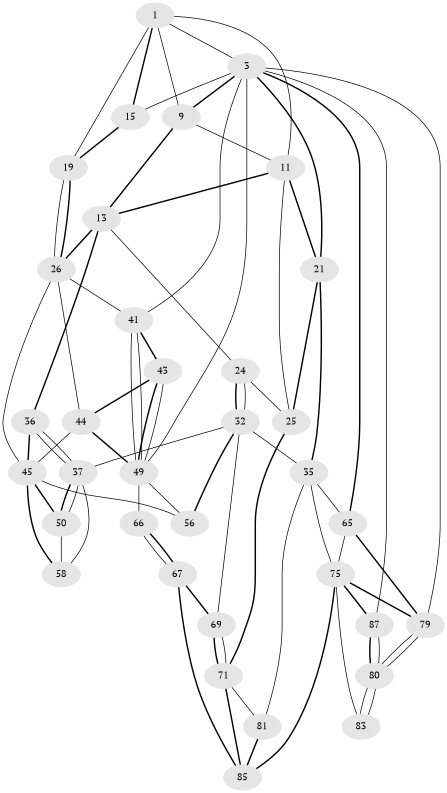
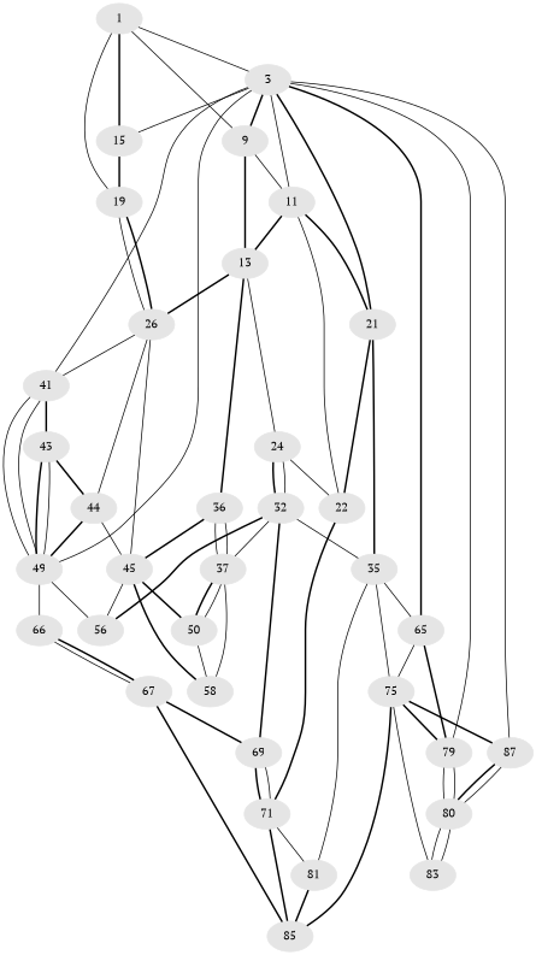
  graph {
    fontname="PT Serif"
    node [color=gray90 fontname="PT Serif" style=filled]
    edge [fontname="PT Serif" style=solid]
    1 [super="+2+7"]
    3 [super="+4+16"]
    9 [super="+10"]
    15 [super="+18"]
    19
    11 [super="+20+12"]
    21 [super="+28"]
    41 [super="+42"]
    49 [super="+53"]
    65
    n11 [label=87]
    79
    13 [super="+14+22"]
    26 [super="+27"]
-   25
+   25 [label=22]
    35 [super="+64"]
    43
    56 [super="+57"]
    66
    75 [super="+78+76"]
    80
    24
    36 [super="+39"]
    71 [super="+72"]
    32 [super="+33"]
    44 [super="+48"]
    45 [super="+46"]
    37 [super="+38"]
    81
    69
    50
    58
    85 [super="+86"]
    83
    67 [super="+74+68"]
    1 -- 3
    1 -- 9
    1 -- 15 [style=bold weight=2]
    1 -- 19
    3 -- 9 [style=bold]
    3 -- 15
-   1 -- 11
+   3 -- 11
    3 -- 21 [style=bold]
    3 -- 41
    3 -- 49
    3 -- 65 [style=bold]
    3 -- n11
    3 -- 79
    9 -- 11
    9 -- 13 [style=bold]
    15 -- 19 [style=bold]
    19 -- 26
    19 -- 26 [style=bold]
    11 -- 21 [style=bold]
    11 -- 13 [style=bold]
    11 -- 25
    21 -- 25 [style=bold]
    21 -- 35 [style=bold]
    41 -- 49
    41 -- 49
    41 -- 43 [style=bold]
    49 -- 56
    49 -- 66 [weight=2]
    65 -- 79 [style=bold]
    65 -- 75
    n11 -- 80 [style=bold]
    n11 -- 80
    79 -- 80
    79 -- 80
    13 -- 26 [style=bold weight=2]
    13 -- 24
    13 -- 36 [style=bold weight=2]
    26 -- 41
    26 -- 44
    26 -- 45
    25 -- 71 [style=bold]
    35 -- 65
    35 -- 75
    35 -- 81
    43 -- 49 [style=bold]
    43 -- 49
    43 -- 44 [style=bold]
    66 -- 67
    66 -- 67 [style=bold]
    75 -- n11 [style=bold]
    75 -- 79 [style=bold]
    75 -- 85 [style=bold weight=2]
    75 -- 83 [weight=2]
    80 -- 83
    80 -- 83
    24 -- 25
    24 -- 32 [style=bold]
    24 -- 32
    36 -- 45 [style=bold]
    36 -- 37
    36 -- 37
    71 -- 81
    71 -- 85 [style=bold]
    32 -- 35
    32 -- 56 [style=bold]
    32 -- 37
-   32 -- 69
+   32 -- 69 [style=bold]
    44 -- 49 [style=bold]
    44 -- 45
    45 -- 56
    45 -- 50 [style=bold]
    45 -- 58 [style=bold]
    37 -- 50 [style=bold]
    37 -- 50
    37 -- 58
    81 -- 85 [style=bold]
    69 -- 71 [style=bold]
    69 -- 71
    50 -- 58
    67 -- 69 [style=bold]
    67 -- 85 [style=bold weight=2]
  }
